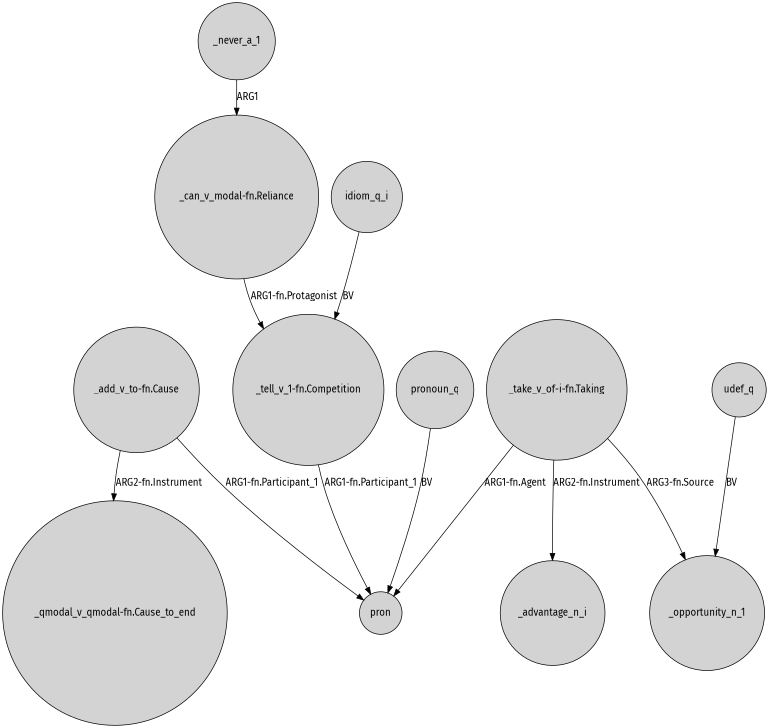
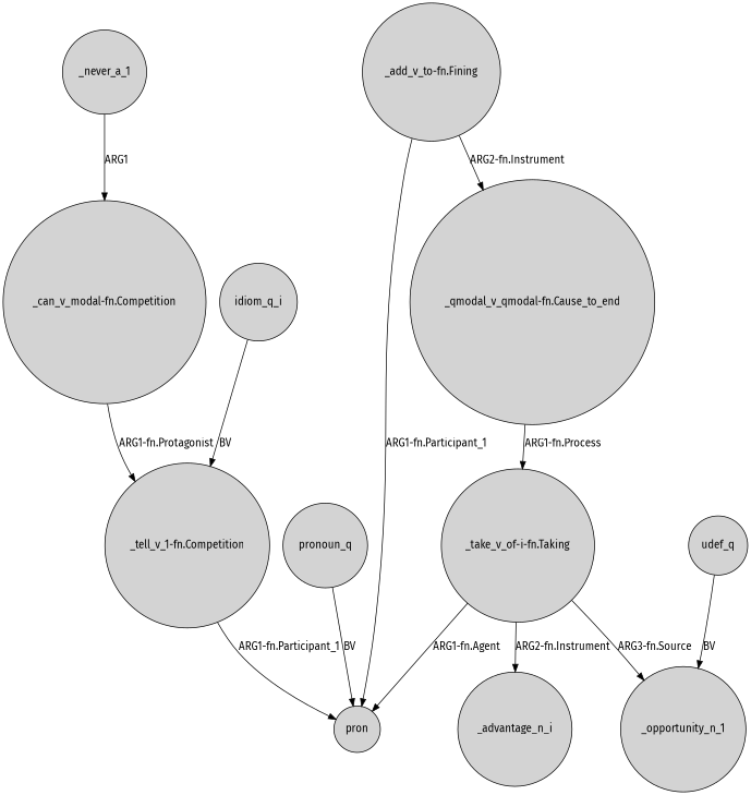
  digraph {
    fontname="Fira Sans"
    node [fontname="Fira Sans" shape=circle style=filled]
    edge [fontname="Fira Sans"]
    n1 [label="_qmodal_v_qmodal-fn.Cause_to_end"]
    "_take_v_of-i-fn.Taking"
    _advantage_n_i
    pron
    _opportunity_n_1
-   "_add_v_to-fn.Fining" [label="_add_v_to-fn.Cause"]
+   "_add_v_to-fn.Fining"
    _never_a_1
-   "_can_v_modal-fn.Reliance"
+   "_can_v_modal-fn.Reliance" [label="_can_v_modal-fn.Competition"]
    "_tell_v_1-fn.Competition"
    idiom_q_i
    udef_q
    pronoun_q
+   n1 -> "_take_v_of-i-fn.Taking" [label="ARG1-fn.Process"]
    "_take_v_of-i-fn.Taking" -> _advantage_n_i [label="ARG2-fn.Instrument"]
    "_take_v_of-i-fn.Taking" -> pron [label="ARG1-fn.Agent"]
    "_take_v_of-i-fn.Taking" -> _opportunity_n_1 [label="ARG3-fn.Source"]
    "_add_v_to-fn.Fining" -> n1 [label="ARG2-fn.Instrument"]
    "_add_v_to-fn.Fining" -> pron [label="ARG1-fn.Participant_1"]
    _never_a_1 -> "_can_v_modal-fn.Reliance" [label=ARG1]
    "_can_v_modal-fn.Reliance" -> "_tell_v_1-fn.Competition" [label="ARG1-fn.Protagonist"]
    "_tell_v_1-fn.Competition" -> pron [label="ARG1-fn.Participant_1"]
    idiom_q_i -> "_tell_v_1-fn.Competition" [label=BV]
    udef_q -> _opportunity_n_1 [label=BV]
    pronoun_q -> pron [label=BV]
  }
